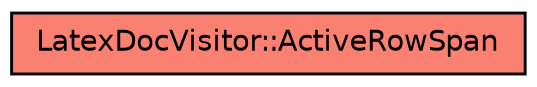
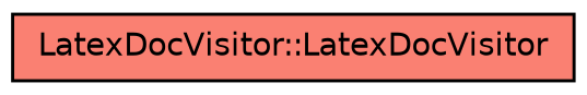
  digraph {
    rankdir=LR
-   n1 [color=black fillcolor=salmon fontname=Helvetica fontsize=10 height=0.2 label="LatexDocVisitor::ActiveRowSpan" shape=record style=filled width=0.4]
+   n1 [color=black fillcolor=salmon fontname=Helvetica fontsize=10 height=0.2 label="LatexDocVisitor::LatexDocVisitor" shape=record style=filled width=0.4]
  }
